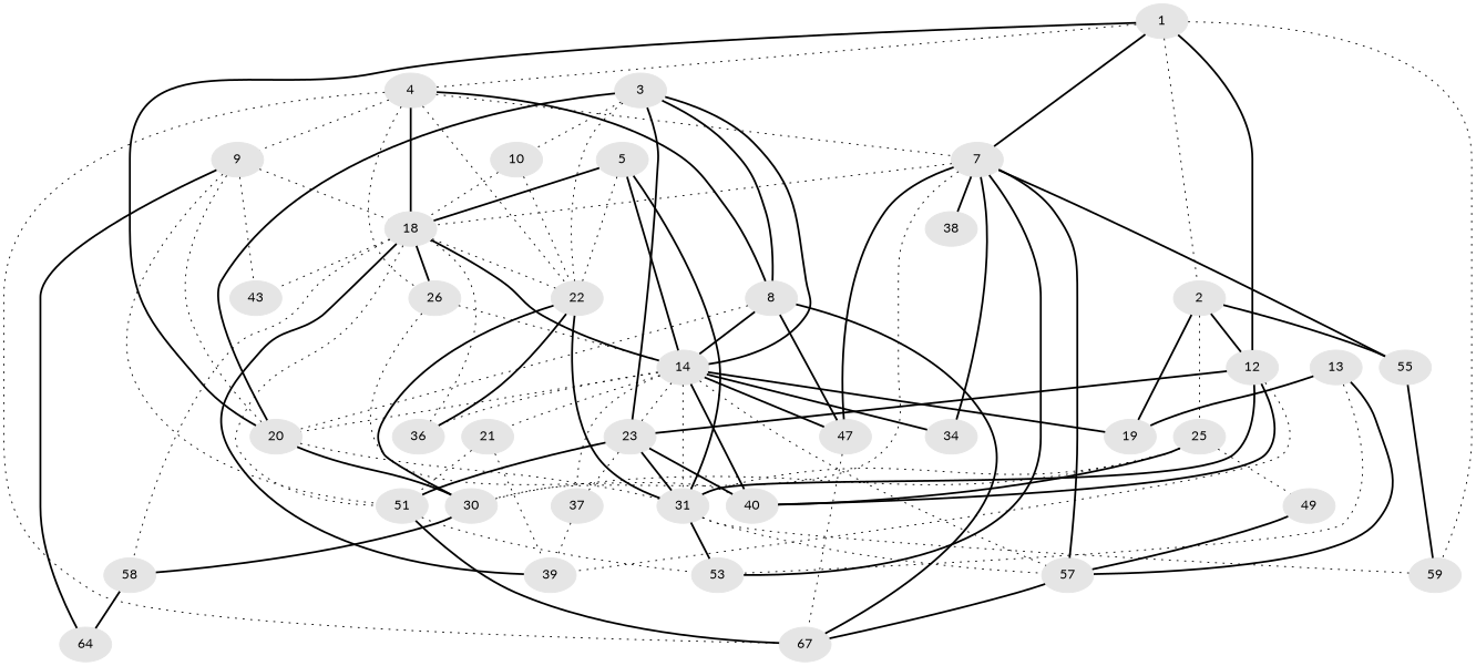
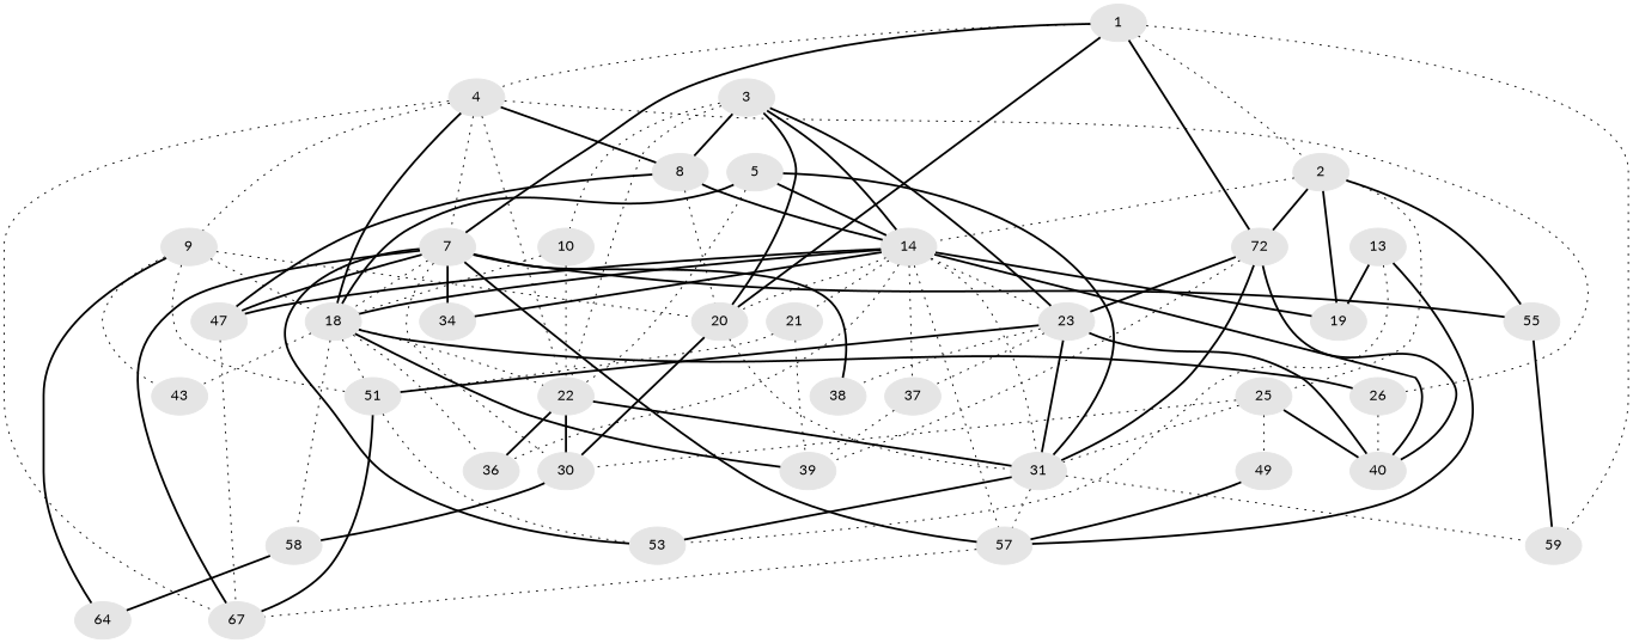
  graph {
    fontname=Lato
    node [color=gray90 fontname=Lato style=filled]
    edge [fontname=Lato style=dotted]
    1 [super="+11+42"]
    2 [super="+60+6"]
    4
    7 [super="+24+62+44"]
-   12 [super="+16"]
+   12 [super="+16" label=72]
    20
    59
    14 [super="+17"]
    19
    25 [super="+33"]
    55
    8 [super="+54"]
    22 [super="+29"]
    9 [super="+15"]
    18 [super="+45+35+28"]
    26
    67
    30
    34
    38
    47
    53
    57
    23 [super="+41"]
    31 [super="+32+56"]
    40
    39
    21
    36
    37
    49
    3 [super="+63"]
    10
    51 [super="+61"]
    43
    64
    58
    5
    13
    1 -- 2
    1 -- 4
    1 -- 7 [style=bold]
    1 -- 12 [style=bold]
    1 -- 20 [style=bold]
    1 -- 59
    2 -- 12 [style=bold]
-   26 -- 14
+   2 -- 14
    2 -- 19 [style=bold]
    2 -- 25 [weight=2]
    2 -- 55 [style=bold]
    4 -- 7
    4 -- 8 [style=bold]
    4 -- 22
    4 -- 9
    4 -- 18 [style=bold]
    4 -- 26
    4 -- 67
    7 -- 55 [style=bold]
    7 -- 18
    7 -- 30
    7 -- 34 [style=bold]
    7 -- 38 [style=bold]
    7 -- 47 [style=bold]
    7 -- 53 [style=bold]
    7 -- 57 [style=bold]
    12 -- 23 [style=bold]
    12 -- 31 [style=bold]
    12 -- 40 [style=bold]
    12 -- 39
    20 -- 30 [style=bold]
    20 -- 31
    14 -- 20
    14 -- 19 [style=bold]
    14 -- 18 [style=bold]
    14 -- 34 [style=bold]
    14 -- 47 [style=bold]
    14 -- 57
    14 -- 23
    14 -- 31
    14 -- 40 [style=bold]
    14 -- 21
    14 -- 36
    14 -- 37
    25 -- 30
    25 -- 31
    25 -- 40 [style=bold]
    25 -- 49
    55 -- 59 [style=bold]
    8 -- 20
    8 -- 14 [style=bold]
-   8 -- 67 [style=bold]
+   7 -- 67 [style=bold]
    8 -- 47 [style=bold]
    22 -- 30 [style=bold]
    22 -- 31 [style=bold]
    22 -- 36 [style=bold]
    9 -- 20
    9 -- 18
    9 -- 51
    9 -- 43
    9 -- 64 [style=bold]
    18 -- 22
    18 -- 26 [style=bold]
    18 -- 39 [style=bold]
    18 -- 36
    18 -- 51
    18 -- 43
    18 -- 58
    26 -- 40
    30 -- 58 [style=bold]
    47 -- 67
-   57 -- 67 [style=bold]
+   57 -- 67
+   23 -- 38
    23 -- 31 [style=bold]
    23 -- 40 [style=bold]
    23 -- 37
    23 -- 51 [style=bold]
    31 -- 59
    31 -- 53 [style=bold]
    31 -- 57
    21 -- 39
    21 -- 51
    37 -- 39
    49 -- 57 [style=bold]
    3 -- 20 [style=bold]
    3 -- 14 [style=bold]
    3 -- 8 [style=bold]
    3 -- 22
    3 -- 23 [style=bold]
    3 -- 10
    10 -- 22
    10 -- 18
    51 -- 67 [style=bold]
    51 -- 53
    58 -- 64 [style=bold]
    5 -- 14 [style=bold]
    5 -- 22
    5 -- 18 [style=bold]
    5 -- 31 [style=bold]
    13 -- 19 [style=bold]
    13 -- 53
    13 -- 57 [style=bold]
  }
